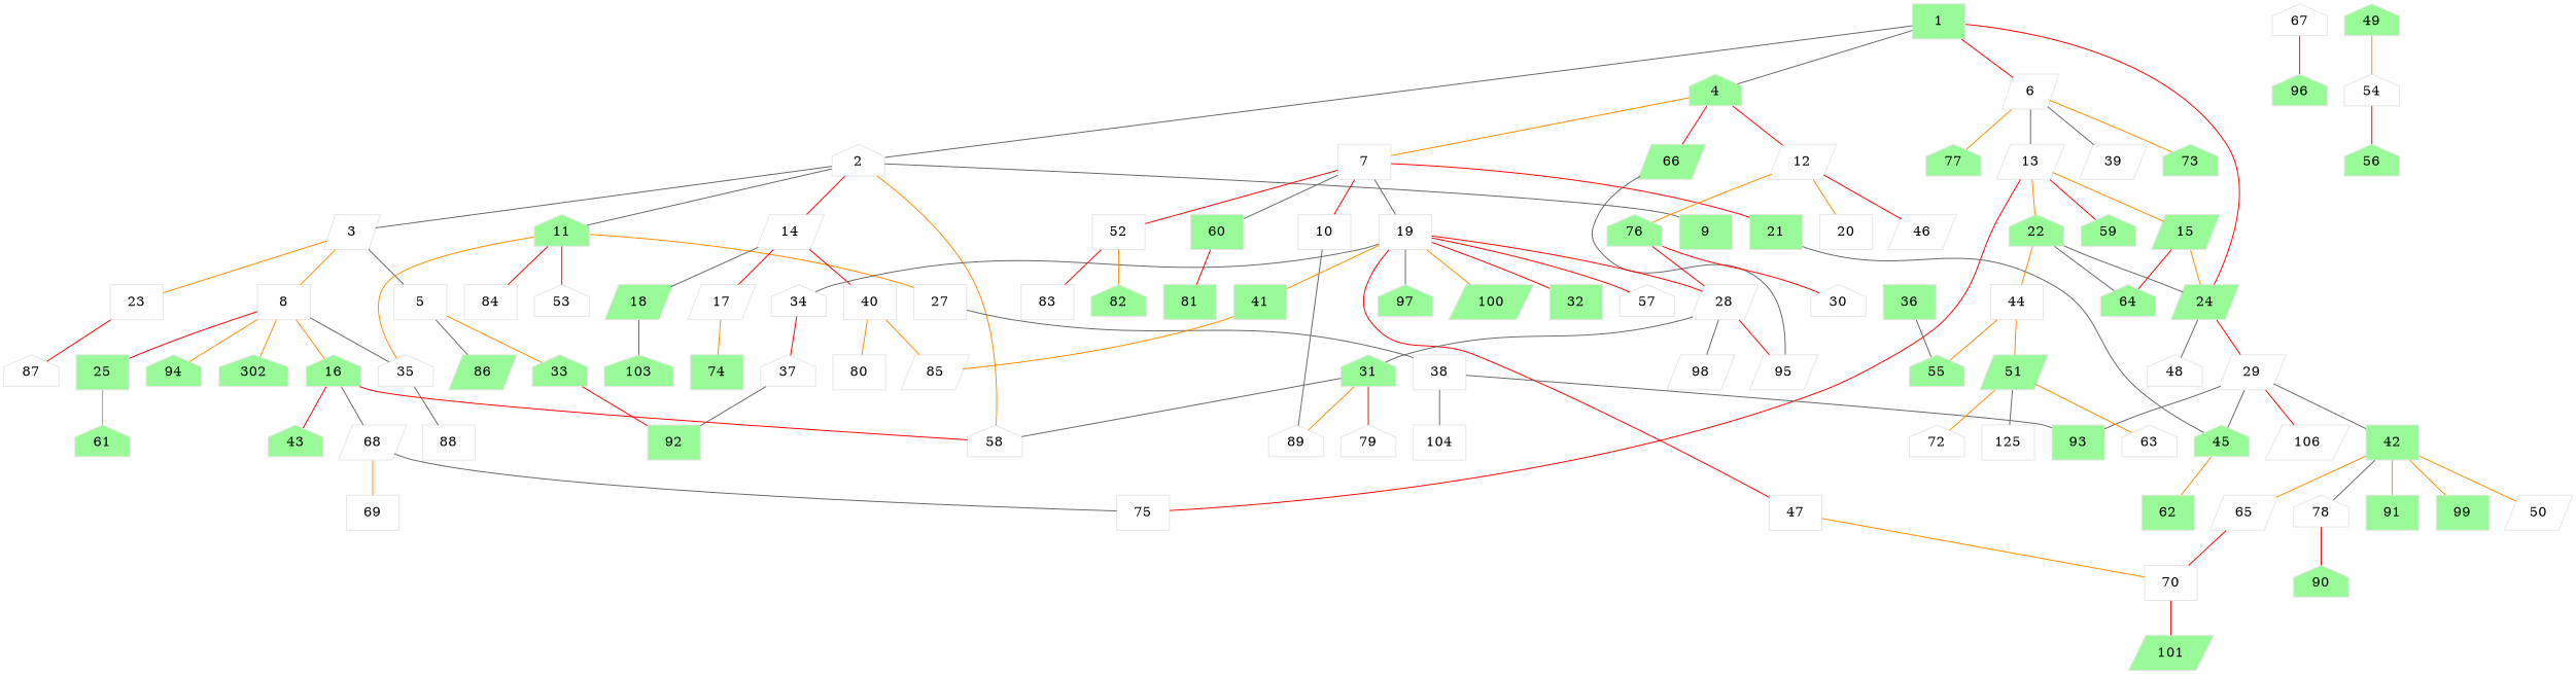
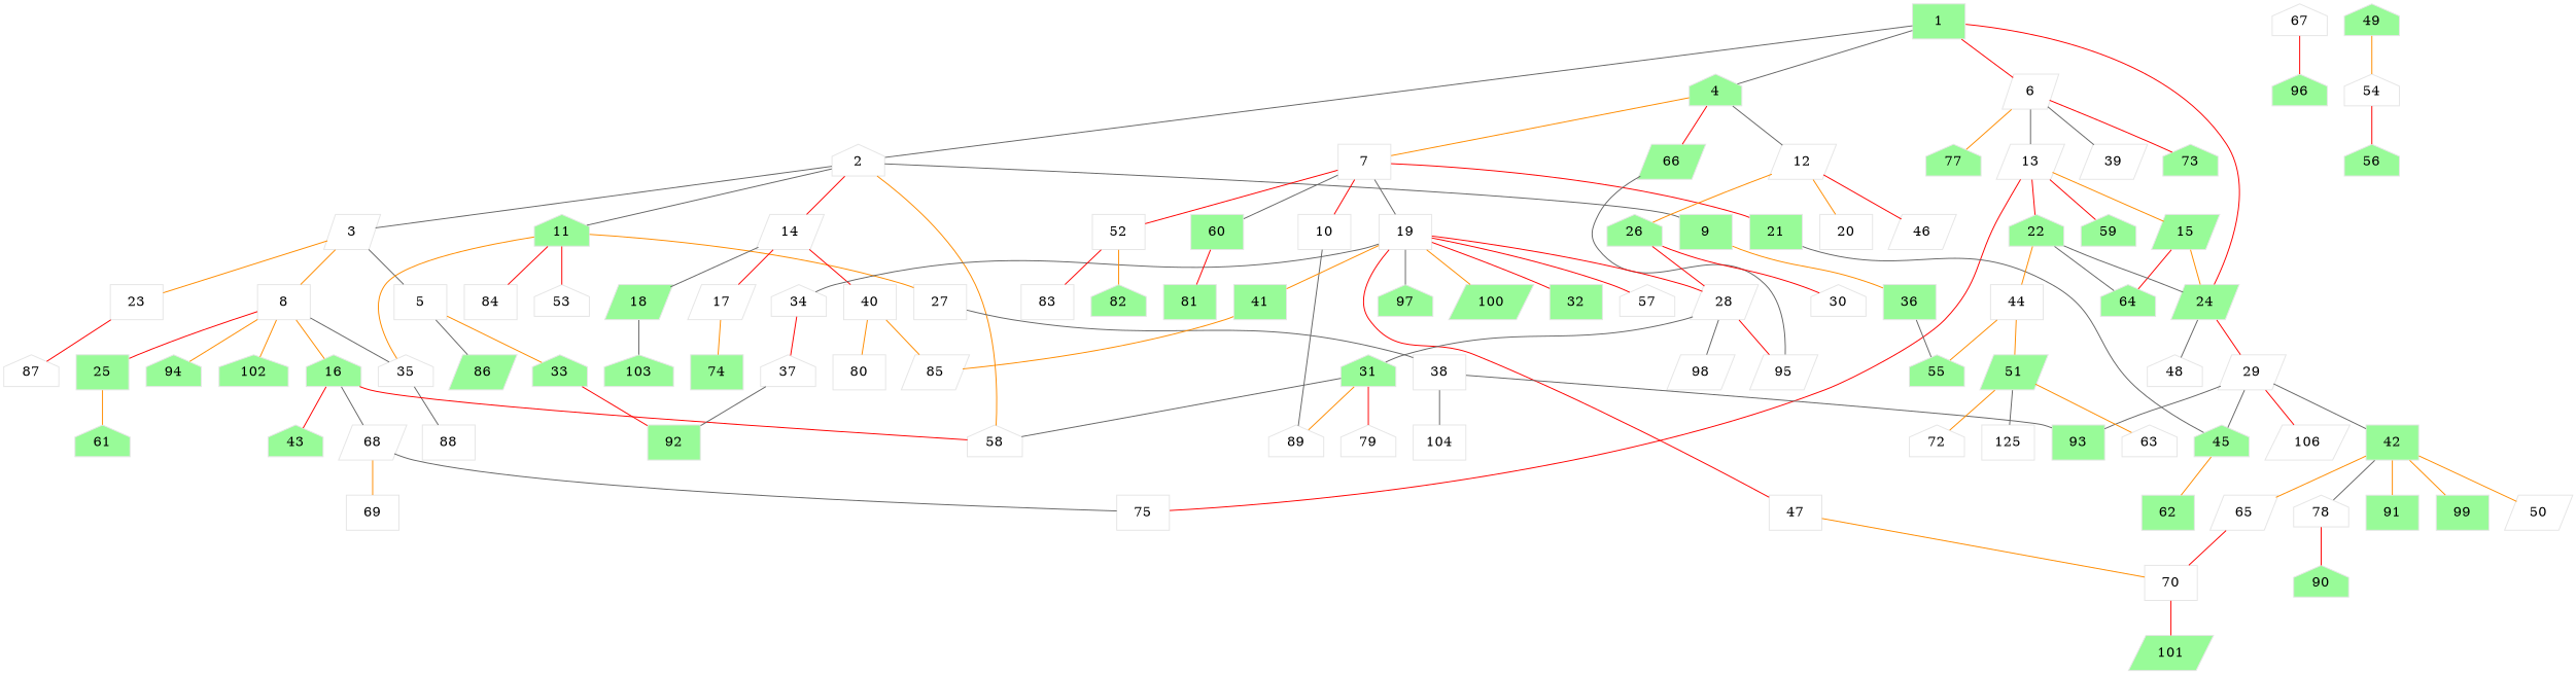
  graph {
    node [color=gray90 fillcolor=white shape=house style=filled]
    edge [color=darkorange]
    1 [fillcolor=palegreen shape=box]
    2
    4 [fillcolor=palegreen]
    6 [shape=parallelogram]
    24 [fillcolor=palegreen shape=parallelogram]
    3 [shape=parallelogram]
    9 [fillcolor=palegreen shape=box]
    11 [fillcolor=palegreen]
    14 [shape=parallelogram]
    58
    7 [shape=box]
    12 [shape=parallelogram]
    66 [fillcolor=palegreen shape=parallelogram]
    13 [shape=parallelogram]
    39 [shape=parallelogram]
    73 [fillcolor=palegreen]
    77 [fillcolor=palegreen]
    29 [shape=parallelogram]
    48
    5 [shape=box]
    8 [shape=box]
    23 [shape=box]
    36 [fillcolor=palegreen shape=box]
    35
    27 [shape=box]
    53
    84 [shape=box]
    17 [shape=parallelogram]
    18 [fillcolor=palegreen shape=parallelogram]
    40 [shape=box]
    33 [fillcolor=palegreen]
    86 [fillcolor=palegreen shape=parallelogram]
    16 [fillcolor=palegreen]
    25 [fillcolor=palegreen shape=box]
    94 [fillcolor=palegreen]
-   102 [fillcolor=palegreen label=302]
+   102 [fillcolor=palegreen]
    87
    10 [shape=box]
    19 [shape=box]
    21 [fillcolor=palegreen shape=box]
    52 [shape=box]
    60 [fillcolor=palegreen shape=box]
    20 [shape=box]
-   26 [fillcolor=palegreen label=76]
+   26 [fillcolor=palegreen]
    46 [shape=parallelogram]
    95 [shape=parallelogram]
    92 [fillcolor=palegreen shape=box]
    15 [fillcolor=palegreen shape=parallelogram]
    22 [fillcolor=palegreen]
    59 [fillcolor=palegreen]
    75 [shape=box]
    89
    28 [shape=parallelogram]
    32 [fillcolor=palegreen shape=box]
    34
    41 [fillcolor=palegreen shape=box]
    47 [shape=box]
    57
    97 [fillcolor=palegreen]
    100 [fillcolor=palegreen shape=parallelogram]
    45 [fillcolor=palegreen]
    82 [fillcolor=palegreen]
    83 [shape=box]
    81 [fillcolor=palegreen shape=box]
    43 [fillcolor=palegreen]
    68 [shape=parallelogram]
    61 [fillcolor=palegreen]
    88 [shape=box]
    55 [fillcolor=palegreen]
    38 [shape=box]
    30
    64 [fillcolor=palegreen]
    44 [shape=box]
    74 [fillcolor=palegreen shape=box]
    103 [fillcolor=palegreen]
    80 [shape=box]
    85 [shape=parallelogram]
    69 [shape=box]
    31 [fillcolor=palegreen]
    98 [shape=parallelogram]
    37
    70 [shape=box]
    96 [fillcolor=palegreen]
    67
    62 [fillcolor=palegreen shape=box]
    51 [fillcolor=palegreen shape=parallelogram]
    49 [fillcolor=palegreen]
    54
    42 [fillcolor=palegreen shape=box]
    93 [fillcolor=palegreen shape=box]
    106 [shape=parallelogram]
    104 [shape=box]
    79
    50 [shape=parallelogram]
    65 [shape=parallelogram]
    78
    91 [fillcolor=palegreen shape=box]
    99 [fillcolor=palegreen shape=box]
    90 [fillcolor=palegreen]
    63
    72
    n102 [label=125 shape=box]
    101 [fillcolor=palegreen shape=parallelogram]
    56 [fillcolor=palegreen]
    1 -- 2 [color=gray40]
    1 -- 4 [color=gray40]
    1 -- 6 [color=red]
    1 -- 24 [color=red]
    2 -- 3 [color=gray40]
    2 -- 9 [color=gray40]
    2 -- 11 [color=gray40]
    2 -- 14 [color=red]
    2 -- 58
    4 -- 7
-   4 -- 12 [color=red]
+   4 -- 12 [color=gray40]
    4 -- 66 [color=red]
    6 -- 13 [color=gray40]
    6 -- 39 [color=gray40]
-   6 -- 73
+   6 -- 73 [color=red]
    6 -- 77
    24 -- 29 [color=red]
    24 -- 48 [color=gray40]
    3 -- 5 [color=gray40]
    3 -- 8
    3 -- 23
+   9 -- 36
    11 -- 35
    11 -- 27
    11 -- 53 [color=red]
    11 -- 84 [color=red]
    14 -- 17 [color=red]
    14 -- 18 [color=gray40]
    14 -- 40 [color=red]
    7 -- 10 [color=red]
    7 -- 19 [color=gray40]
    7 -- 21 [color=red]
    7 -- 52 [color=red]
    7 -- 60 [color=gray40]
    12 -- 20
    12 -- 26
    12 -- 46 [color=red]
    66 -- 95 [color=gray40]
    13 -- 15
-   13 -- 22
+   13 -- 22 [color=red]
    13 -- 59 [color=red]
    13 -- 75 [color=red]
    29 -- 45 [color=gray40]
    29 -- 42 [color=gray40]
    29 -- 93 [color=gray40]
    29 -- 106 [color=red]
    5 -- 33
    5 -- 86 [color=gray40]
    8 -- 35 [color=gray40]
    8 -- 16
    8 -- 25 [color=red]
    8 -- 94
    8 -- 102
    23 -- 87 [color=red]
    36 -- 55 [color=gray40]
    35 -- 88 [color=gray40]
    27 -- 38 [color=gray40]
    17 -- 74
    18 -- 103 [color=gray40]
    40 -- 80
    40 -- 85
    33 -- 92 [color=red]
    16 -- 58 [color=red]
    16 -- 43 [color=red]
    16 -- 68 [color=gray40]
    25 -- 61
    10 -- 89 [color=gray40]
    19 -- 28 [color=red]
    19 -- 32 [color=red]
    19 -- 34 [color=gray40]
    19 -- 41
    19 -- 47 [color=red]
    19 -- 57 [color=red]
    19 -- 97 [color=gray40]
    19 -- 100
    21 -- 45 [color=gray40]
    52 -- 82
    52 -- 83 [color=red]
    60 -- 81 [color=red]
    26 -- 28 [color=red]
    26 -- 30 [color=red]
    15 -- 24
    15 -- 64 [color=red]
    22 -- 24 [color=gray40]
    22 -- 64 [color=gray40]
    22 -- 44
    28 -- 95 [color=red]
    28 -- 31 [color=gray40]
    28 -- 98 [color=gray40]
    34 -- 37 [color=red]
    41 -- 85
    47 -- 70
    45 -- 62
    68 -- 75 [color=gray40]
    68 -- 69
    38 -- 93 [color=gray40]
    38 -- 104 [color=gray40]
    44 -- 55
    44 -- 51
    31 -- 58 [color=gray40]
    31 -- 89
    31 -- 79 [color=red]
    37 -- 92 [color=gray40]
    70 -- 101 [color=red]
    67 -- 96 [color=red]
    51 -- 63
    51 -- 72
    51 -- n102 [color=gray40]
    49 -- 54
    54 -- 56 [color=red]
    42 -- 50
    42 -- 65
    42 -- 78 [color=gray40]
    42 -- 91
    42 -- 99
    65 -- 70 [color=red]
    78 -- 90 [color=red]
  }
